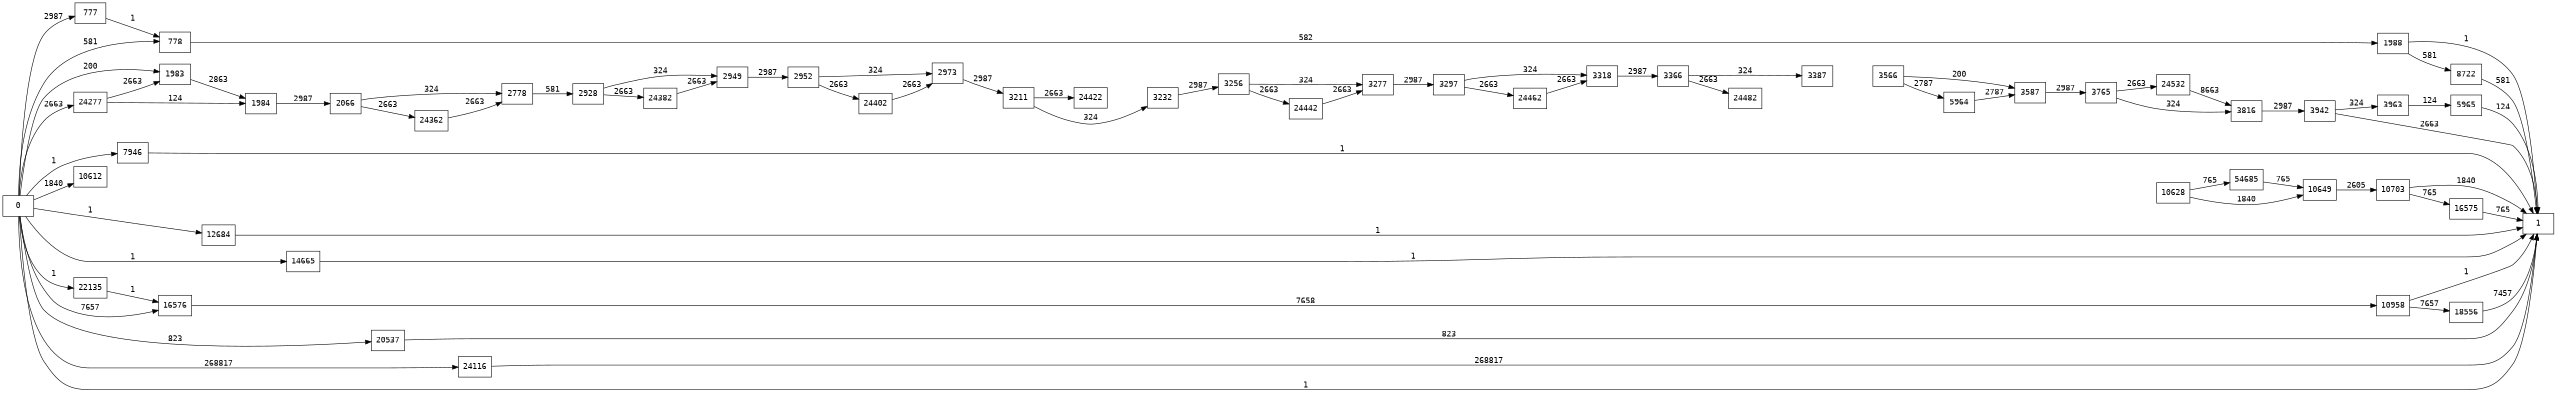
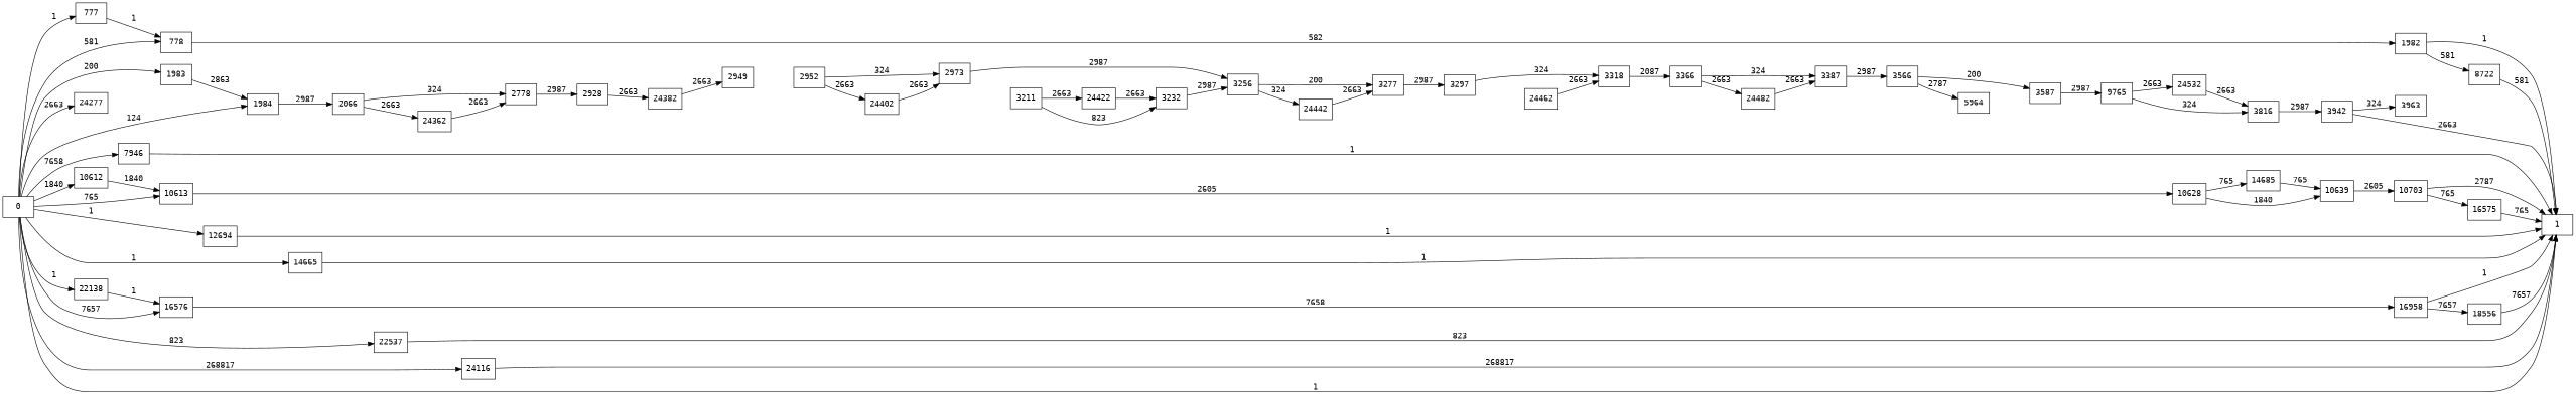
  digraph {
    fontname="DejaVu Sans Mono"
    rankdir=LR
    node [fontname="DejaVu Sans Mono" shape=rectangle]
    edge [fontname="DejaVu Sans Mono"]
    777
    778
-   1982 [label=1988]
+   1982
    1
    8722
    1983
    1984
    2066
    2778
    24362
    2928
    2949
    24382
    2952
    2973
    24402
    3211
    3232
    24422
    3256
    3277
    24442
    3297
    3318
    24462
    3366
    3387
    24482
    3566
    3587
    5964
-   3765
+   3765 [label=9765]
    3816
    24532
    3942
    3963
-   5965
    7946
    10612
+   10613
    10628
-   10649
-   14685 [label=54685]
+   10649 [label=10639]
+   14685
    10703
    16575
-   12684
+   12684 [label=12694]
    14665
    16576
-   16958 [label=10958]
+   16958
    18556
-   20537
-   22135
+   20537 [label=22537]
+   22135 [label=22138]
    24116
    24277
    0
    777 -> 778 [label=1]
    778 -> 1982 [label=582]
    1982 -> 1 [label=1]
    1982 -> 8722 [label=581]
    8722 -> 1 [label=581]
    1983 -> 1984 [label=2863]
    1984 -> 2066 [label=2987]
    2066 -> 2778 [label=324]
    2066 -> 24362 [label=2663]
-   2778 -> 2928 [label=581]
+   2778 -> 2928 [label=2987]
    24362 -> 2778 [label=2663]
-   2928 -> 2949 [label=324]
    2928 -> 24382 [label=2663]
-   2949 -> 2952 [label=2987]
    24382 -> 2949 [label=2663]
    2952 -> 2973 [label=324]
    2952 -> 24402 [label=2663]
-   2973 -> 3211 [label=2987]
+   2973 -> 3256 [label=2987]
    24402 -> 2973 [label=2663]
-   3211 -> 3232 [label=324]
+   3211 -> 3232 [label=823]
    3211 -> 24422 [label=2663]
    3232 -> 3256 [label=2987]
-   3256 -> 3277 [label=324]
-   3256 -> 24442 [label=2663]
+   24422 -> 3232 [label=2663]
+   3256 -> 3277 [label=200]
+   3256 -> 24442 [label=324]
    3277 -> 3297 [label=2987]
    24442 -> 3277 [label=2663]
    3297 -> 3318 [label=324]
-   3297 -> 24462 [label=2663]
-   3318 -> 3366 [label=2987]
+   3318 -> 3366 [label=2087]
    24462 -> 3318 [label=2663]
    3366 -> 3387 [label=324]
    3366 -> 24482 [label=2663]
+   3387 -> 3566 [label=2987]
+   24482 -> 3387 [label=2663]
    3566 -> 3587 [label=200]
    3566 -> 5964 [label=2787]
    3587 -> 3765 [label=2987]
-   5964 -> 3587 [label=2787]
    3765 -> 3816 [label=324]
    3765 -> 24532 [label=2663]
    3816 -> 3942 [label=2987]
-   24532 -> 3816 [label=8663]
+   24532 -> 3816 [label=2663]
    3942 -> 1 [label=2663]
    3942 -> 3963 [label=324]
-   3963 -> 5965 [label=124]
-   5965 -> 1 [label=124]
    7946 -> 1 [label=1]
+   10612 -> 10613 [label=1840]
+   10613 -> 10628 [label=2605]
    10628 -> 10649 [label=1840]
    10628 -> 14685 [label=765]
    10649 -> 10703 [label=2605]
    14685 -> 10649 [label=765]
-   10703 -> 1 [label=1840]
+   10703 -> 1 [label=2787]
    10703 -> 16575 [label=765]
    16575 -> 1 [label=765]
    12684 -> 1 [label=1]
    14665 -> 1 [label=1]
    16576 -> 16958 [label=7658]
    16958 -> 1 [label=1]
    16958 -> 18556 [label=7657]
-   18556 -> 1 [label=7457]
+   18556 -> 1 [label=7657]
    20537 -> 1 [label=823]
    22135 -> 16576 [label=1]
    24116 -> 1 [label=268817]
-   24277 -> 1983 [label=2663]
-   0 -> 777 [label=2987]
+   0 -> 777 [label=1]
    0 -> 778 [label=581]
    0 -> 1 [label=1]
    0 -> 1983 [label=200]
-   24277 -> 1984 [label=124]
-   0 -> 7946 [label=1]
+   0 -> 1984 [label=124]
+   0 -> 7946 [label=7658]
    0 -> 10612 [label=1840]
+   0 -> 10613 [label=765]
    0 -> 12684 [label=1]
    0 -> 14665 [label=1]
    0 -> 16576 [label=7657]
    0 -> 20537 [label=823]
    0 -> 22135 [label=1]
    0 -> 24116 [label=268817]
    0 -> 24277 [label=2663]
  }
